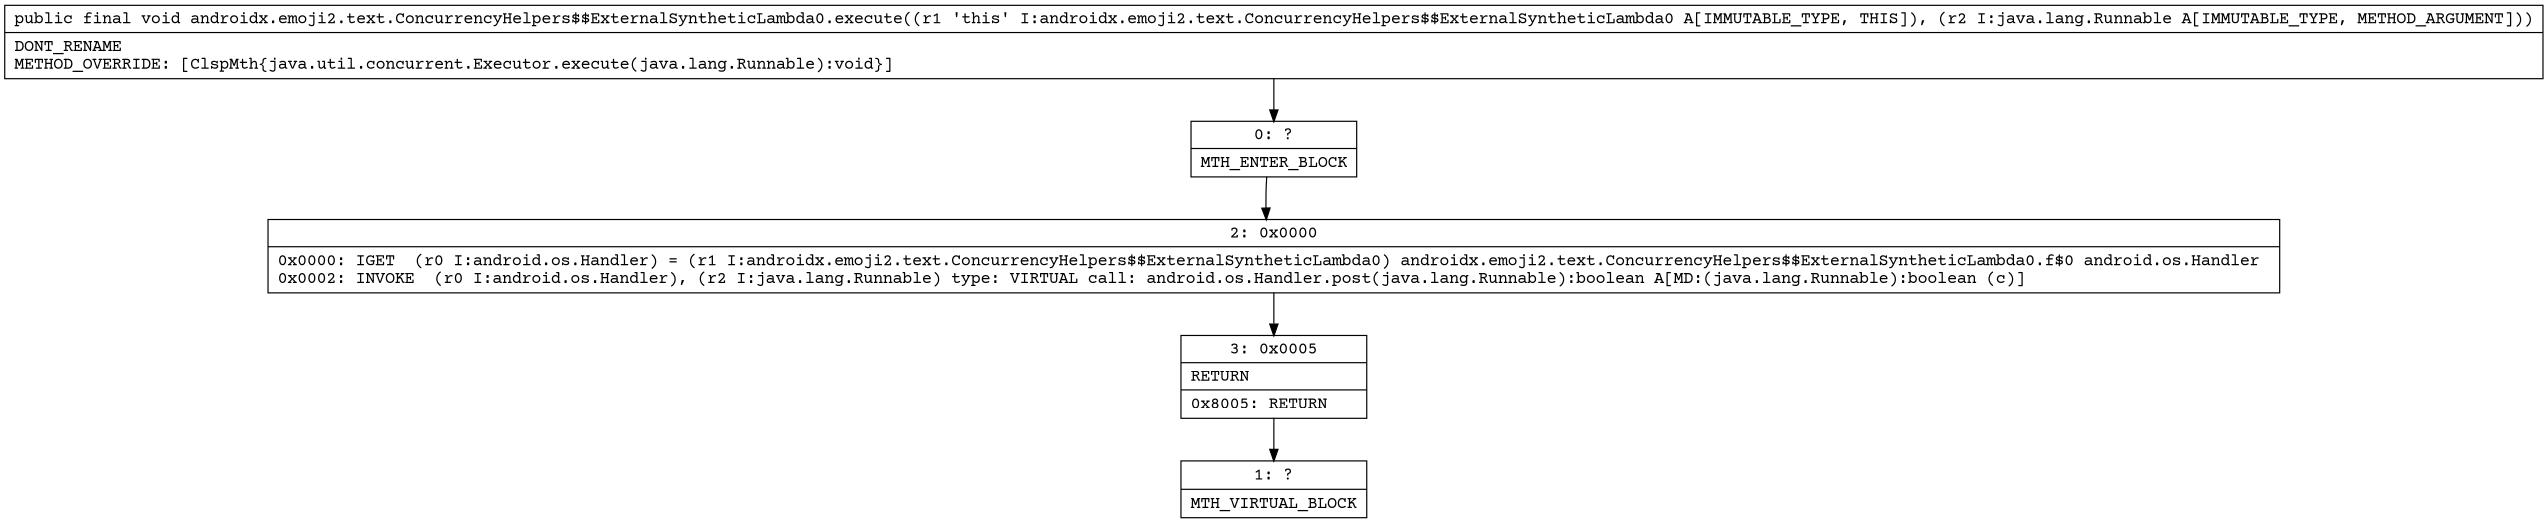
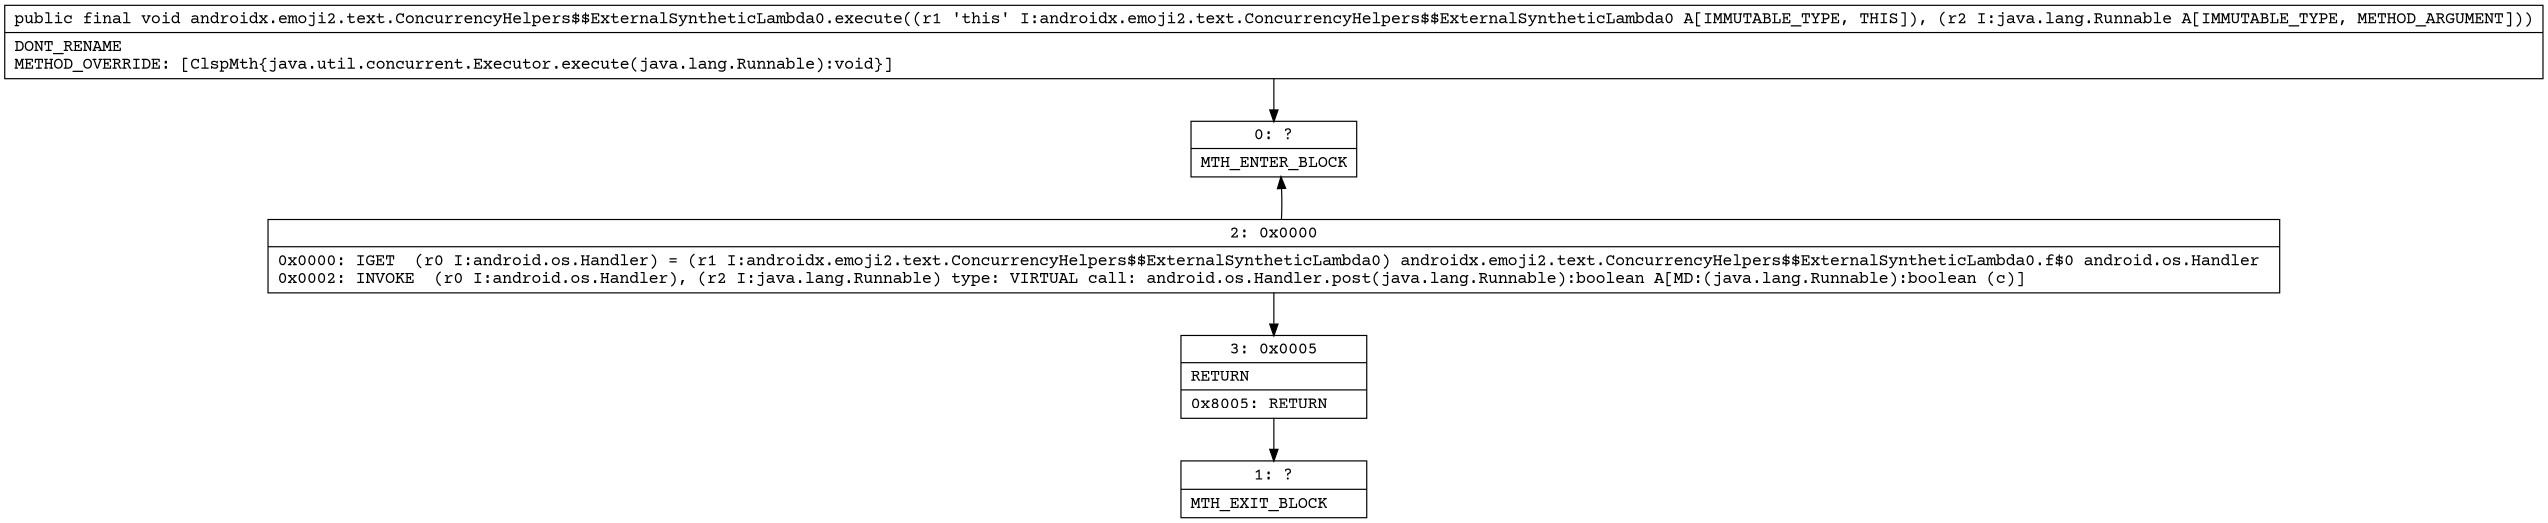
  digraph {
    fontname="Courier Prime"
    node [fontname="Courier Prime" shape=record]
    edge [fontname="Courier Prime"]
    n1 [label="{0\:\ ?|MTH_ENTER_BLOCK\l}"]
    n2 [label="{2\:\ 0x0000|0x0000: IGET  (r0 I:android.os.Handler) = (r1 I:androidx.emoji2.text.ConcurrencyHelpers$$ExternalSyntheticLambda0) androidx.emoji2.text.ConcurrencyHelpers$$ExternalSyntheticLambda0.f$0 android.os.Handler \l0x0002: INVOKE  (r0 I:android.os.Handler), (r2 I:java.lang.Runnable) type: VIRTUAL call: android.os.Handler.post(java.lang.Runnable):boolean A[MD:(java.lang.Runnable):boolean (c)]\l}"]
    n3 [label="{3\:\ 0x0005|RETURN\l|0x8005: RETURN   \l}"]
-   n4 [label="{1\:\ ?|MTH_VIRTUAL_BLOCK\l}"]
+   n4 [label="{1\:\ ?|MTH_EXIT_BLOCK\l}"]
    n5 [label="{public final void androidx.emoji2.text.ConcurrencyHelpers$$ExternalSyntheticLambda0.execute((r1 'this' I:androidx.emoji2.text.ConcurrencyHelpers$$ExternalSyntheticLambda0 A[IMMUTABLE_TYPE, THIS]), (r2 I:java.lang.Runnable A[IMMUTABLE_TYPE, METHOD_ARGUMENT]))  | DONT_RENAME\lMETHOD_OVERRIDE: [ClspMth\{java.util.concurrent.Executor.execute(java.lang.Runnable):void\}]\l}"]
-   n1 -> n2
+   n2 -> n1
    n2 -> n3
    n3 -> n4
    n5 -> n1
  }
